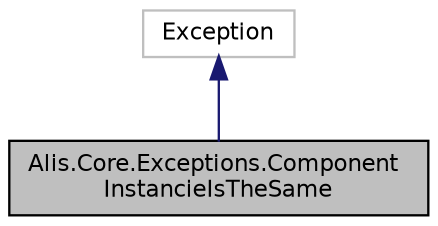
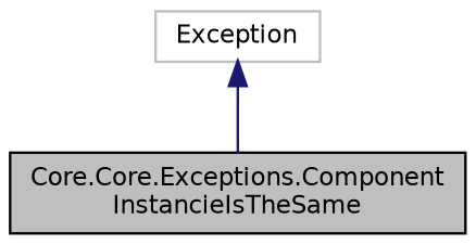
  digraph {
    node [fontname=Helvetica fontsize=10 shape=record style=filled]
-   n1 [color=black fillcolor=grey75 fontcolor=black height=0.2 label="Alis.Core.Exceptions.Component\lInstancieIsTheSame" width=0.4]
+   n1 [color=black fillcolor=grey75 fontcolor=black height=0.2 label="Core.Core.Exceptions.Component\lInstancieIsTheSame" width=0.4]
    n2 [color=grey75 fillcolor=white height=0.2 label=Exception width=0.4]
    n2 -> n1 [color=midnightblue dir=back fontname=Helvetica fontsize=10 labelfontname=Helvetica labelfontsize=10 style=solid]
  }
